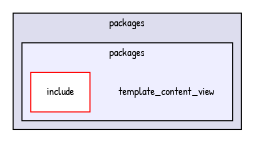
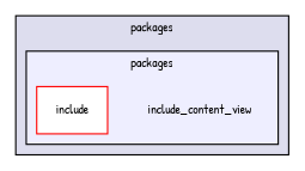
  digraph {
    compound=true
    fontname="Patrick Hand"
    node [fontname="Patrick Hand" fontsize=10]
-   n1 [label=template_content_view shape=plaintext]
+   n1 [label=include_content_view shape=plaintext]
    n2 [color=red fillcolor=white label=include shape=box style=filled]
    subgraph cluster_1 {
      bgcolor="#ddddee"
      fontsize=10
      label=packages
      pencolor=black
      subgraph cluster_2 {
        bgcolor="#eeeeff"
        fontsize=10
        pencolor=black
        n1
        n2
      }
    }
  }
